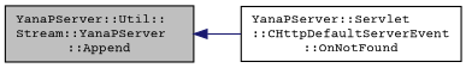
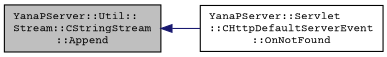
  digraph {
    rankdir=LR
    fontname="Courier Prime"
    node [color=black fontname="Courier Prime" fontsize=10 shape=record style=filled]
-   n1 [fillcolor=grey75 fontcolor=black height=0.2 label="YanaPServer::Util::\lStream::YanaPServer\l::Append" width=0.4]
+   n1 [fillcolor=grey75 fontcolor=black height=0.2 label="YanaPServer::Util::\lStream::CStringStream\l::Append" width=0.4]
    n2 [fillcolor=white height=0.2 label="YanaPServer::Servlet\l::CHttpDefaultServerEvent\l::OnNotFound" width=0.4]
    n1 -> n2 [color=midnightblue dir=back fontname="Courier Prime" fontsize=10 labelfontname=Helvetica labelfontsize=10 style=solid]
  }
